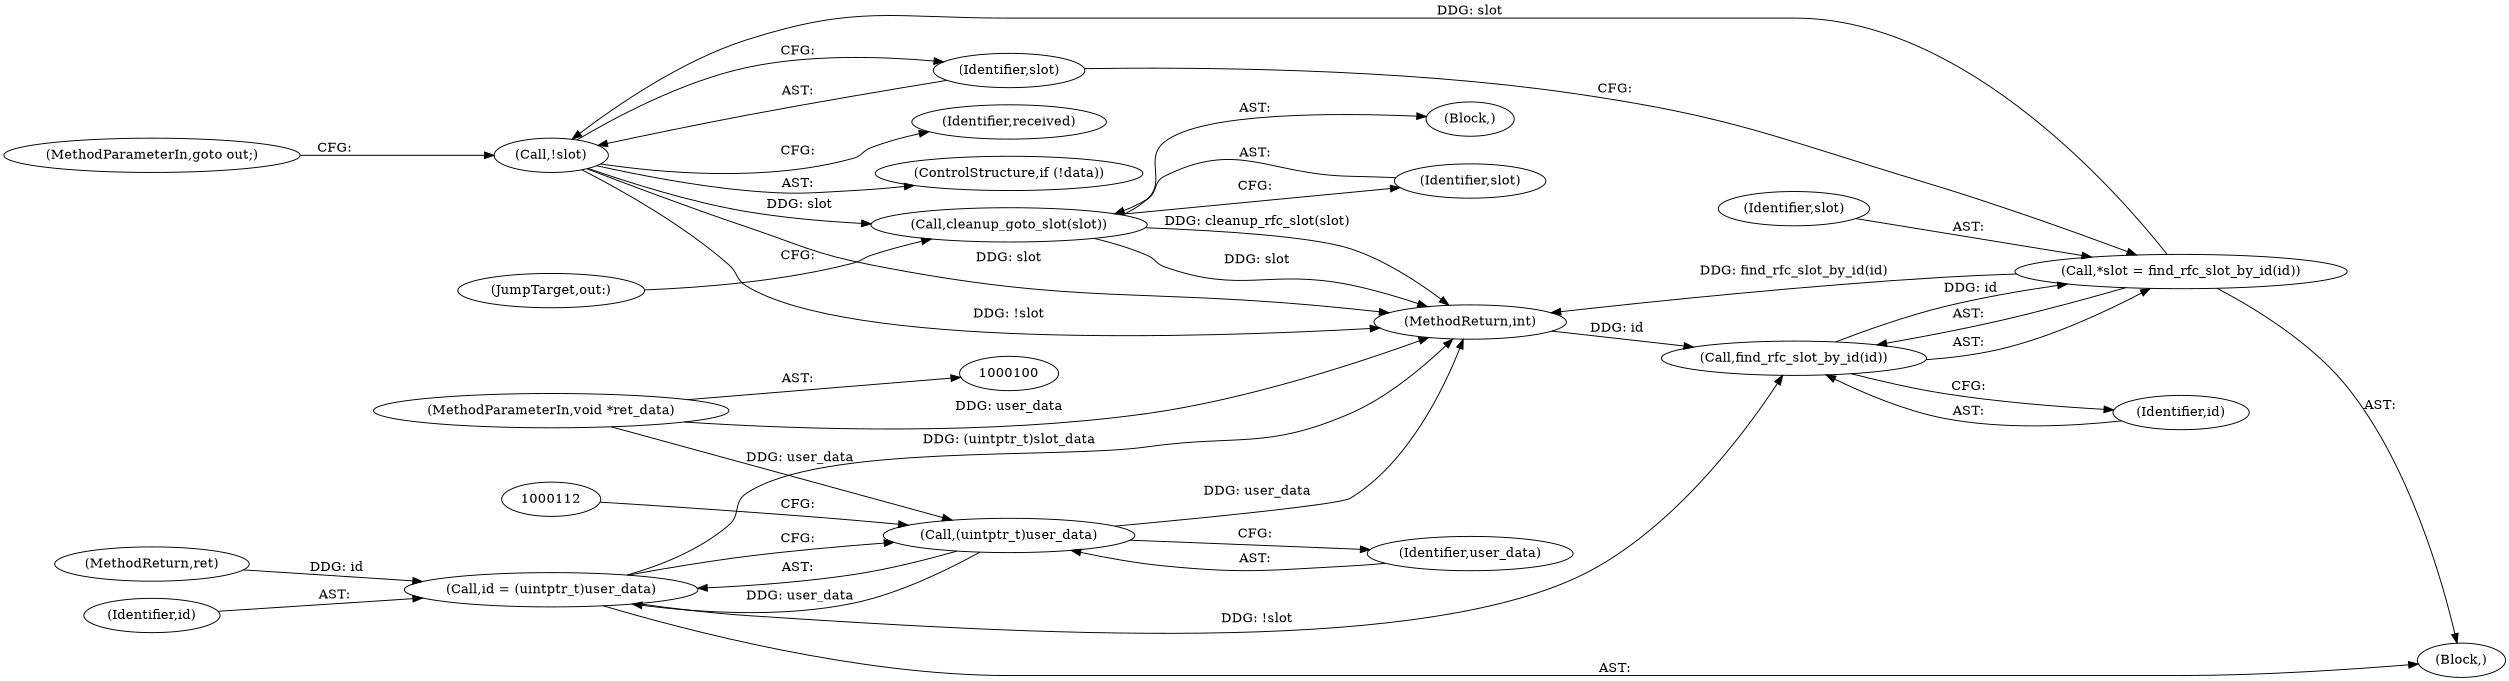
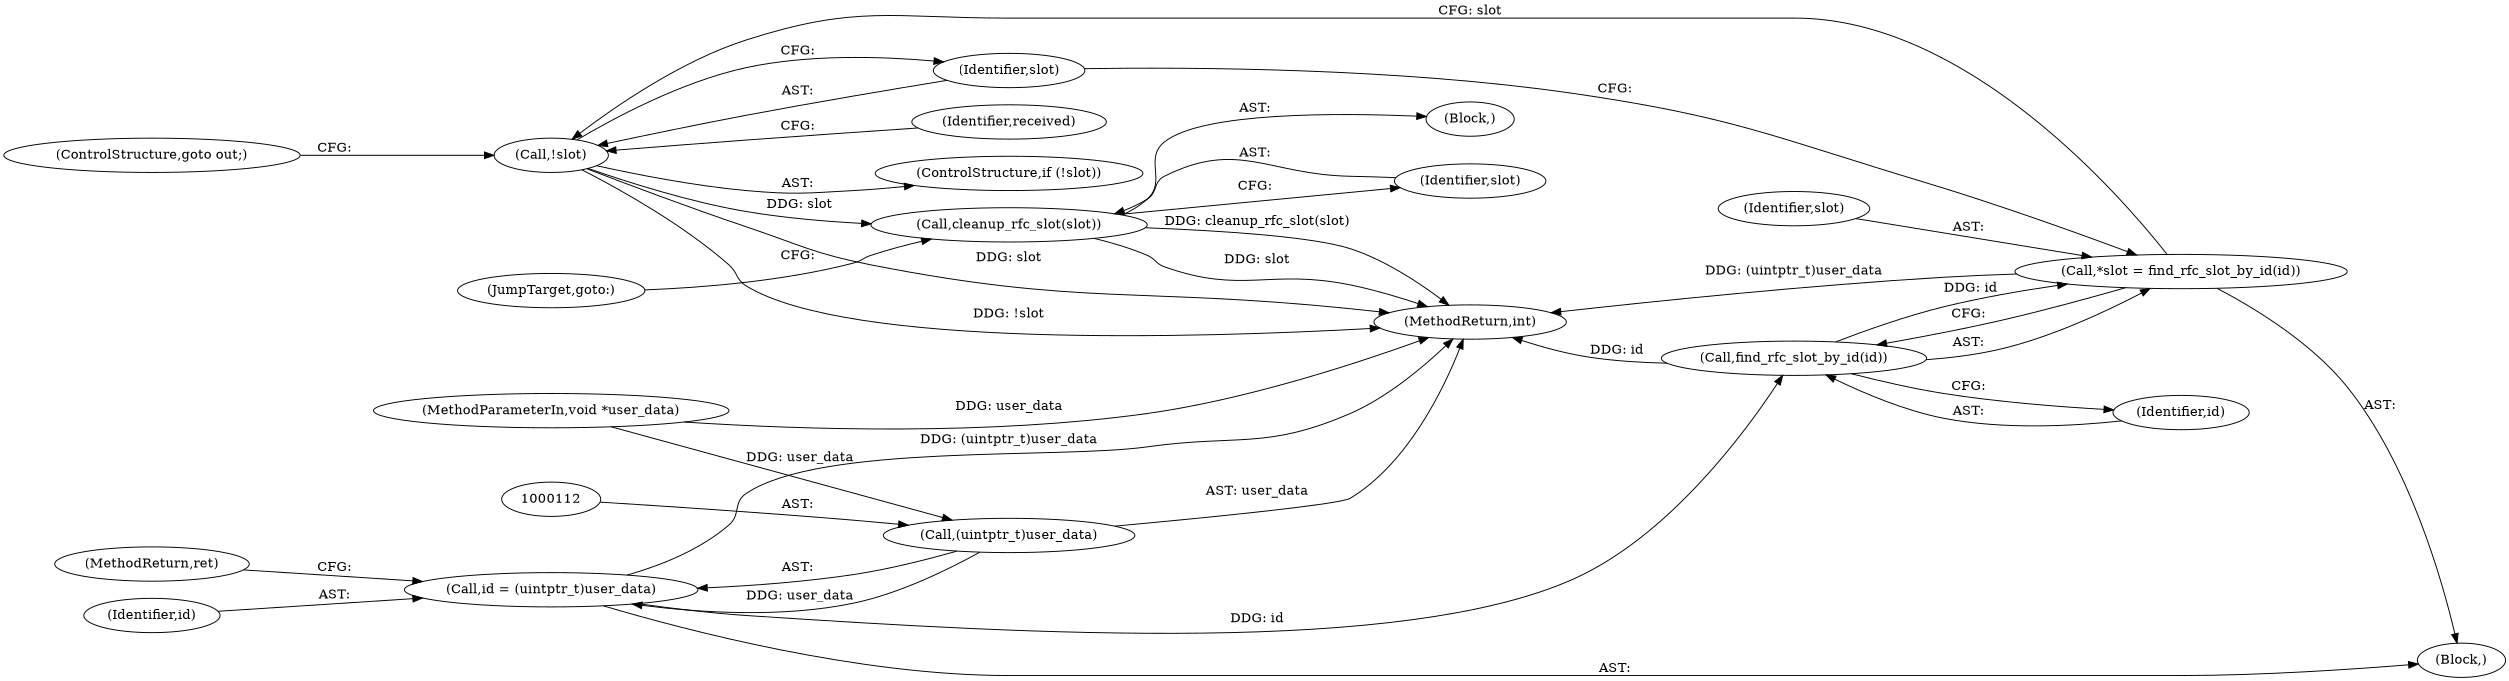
  digraph {
    rankdir=LR
    n1 [label="(Call,!slot)"]
-   n2 [label="(Call,cleanup_goto_slot(slot))"]
-   n3 [label="(ControlStructure,if (!data))"]
+   n2 [label="(Call,cleanup_rfc_slot(slot))"]
+   n3 [label="(ControlStructure,if (!slot))"]
    n4 [label="(Identifier,slot)"]
    n5 [label="(MethodReturn,int)"]
    n6 [label="(Block,)"]
    n7 [label="(Identifier,slot)"]
    n8 [label="(Call,*slot = find_rfc_slot_by_id(id))"]
    n9 [label="(Call,find_rfc_slot_by_id(id))"]
    n10 [label="(Block,)"]
    n11 [label="(Identifier,id)"]
    n12 [label="(Call,id = (uintptr_t)user_data)"]
    n13 [label="(Call,(uintptr_t)user_data)"]
-   n14 [label="(Identifier,user_data)"]
-   n15 [label="(MethodParameterIn,void *ret_data)"]
-   1000100
-   n17 [label="(MethodParameterIn,goto out;)"]
-   n18 [label="(JumpTarget,out:)"]
+   n15 [label="(MethodParameterIn,void *user_data)"]
+   n17 [label="(ControlStructure,goto out;)"]
+   n18 [label="(JumpTarget,goto:)"]
    n19 [label="(Identifier,id)"]
    n20 [label="(MethodReturn,ret)"]
    n21 [label="(Identifier,slot)"]
    n22 [label="(Identifier,received)"]
    1000112
    n1 -> n2 [label="DDG: slot"]
    n1 -> n3 [label="AST: "]
    n1 -> n4 [label="CFG: "]
    n1 -> n5 [label="DDG: slot"]
    n1 -> n5 [label="DDG: !slot"]
    n2 -> n5 [label="DDG: cleanup_rfc_slot(slot)"]
    n2 -> n5 [label="DDG: slot"]
    n2 -> n6 [label="AST: "]
    n2 -> n7 [label="CFG: "]
    n4 -> n1 [label="AST: "]
    n4 -> n8 [label="CFG: "]
    n7 -> n2 [label="AST: "]
-   n8 -> n1 [label="DDG: slot"]
-   n8 -> n5 [label="DDG: find_rfc_slot_by_id(id)"]
-   n8 -> n9 [label="AST: "]
+   n8 -> n1 [label="CFG: slot"]
+   n8 -> n5 [label="DDG: (uintptr_t)user_data"]
+   n8 -> n9 [label="CFG: "]
    n8 -> n10 [label="AST: "]
-   n5 -> n9 [label="DDG: id"]
+   n9 -> n5 [label="DDG: id"]
    n9 -> n8 [label="AST: "]
    n9 -> n8 [label="DDG: id"]
    n9 -> n11 [label="CFG: "]
    n11 -> n9 [label="AST: "]
-   n12 -> n5 [label="DDG: (uintptr_t)slot_data"]
-   n12 -> n9 [label="DDG: !slot"]
+   n12 -> n5 [label="DDG: (uintptr_t)user_data"]
+   n12 -> n9 [label="DDG: id"]
    n12 -> n10 [label="AST: "]
-   n12 -> n13 [label="CFG: "]
-   n13 -> n5 [label="DDG: user_data"]
+   n13 -> n5 [label="AST: user_data"]
    n13 -> n12 [label="AST: "]
    n13 -> n12 [label="DDG: user_data"]
-   n13 -> n14 [label="CFG: "]
-   n14 -> n13 [label="AST: "]
    n15 -> n5 [label="DDG: user_data"]
    n15 -> n13 [label="DDG: user_data"]
-   n15 -> 1000100 [label="AST: "]
    n17 -> n1 [label="CFG: "]
    n18 -> n2 [label="CFG: "]
    n19 -> n12 [label="AST: "]
-   n20 -> n12 [label="DDG: id"]
+   n20 -> n12 [label="CFG: "]
    n21 -> n8 [label="AST: "]
-   n1 -> n22 [label="CFG: "]
-   1000112 -> n13 [label="CFG: "]
+   n22 -> n1 [label="CFG: "]
+   1000112 -> n13 [label="AST: "]
  }
